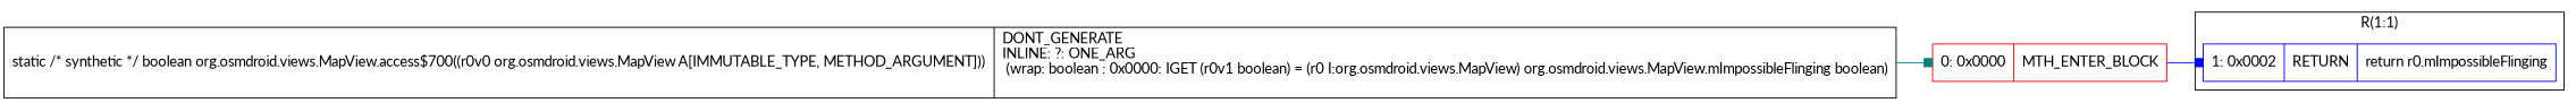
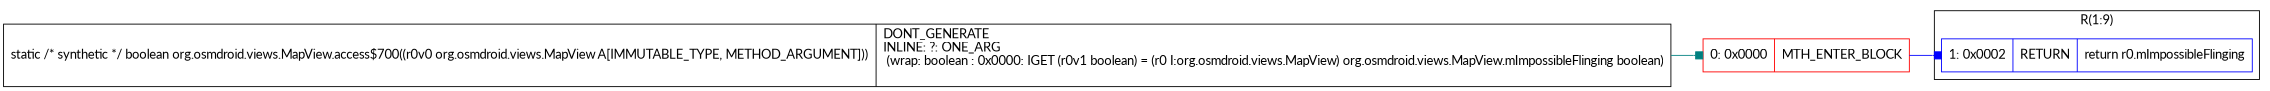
  digraph {
    rankdir=LR
    fontname=Lato
    node [shape=record fontname=Lato]
    edge [arrowhead=box fontname=Lato]
    n1 [color=blue label="{1\:\ 0x0002|RETURN\l|return r0.mImpossibleFlinging\l}"]
    n2 [color=red label="{0\:\ 0x0000|MTH_ENTER_BLOCK\l}"]
    n3 [label="{static \/* synthetic *\/ boolean org.osmdroid.views.MapView.access$700((r0v0 org.osmdroid.views.MapView A[IMMUTABLE_TYPE, METHOD_ARGUMENT]))  | DONT_GENERATE\lINLINE: ?: ONE_ARG  \l  (wrap: boolean : 0x0000: IGET  (r0v1 boolean) = (r0 I:org.osmdroid.views.MapView) org.osmdroid.views.MapView.mImpossibleFlinging boolean)\l\l}"]
    subgraph cluster_1 {
-     label="R(1:1)"
+     label="R(1:9)"
      n1
    }
    n2 -> n1 [color=blue]
    n3 -> n2 [color=teal]
  }
